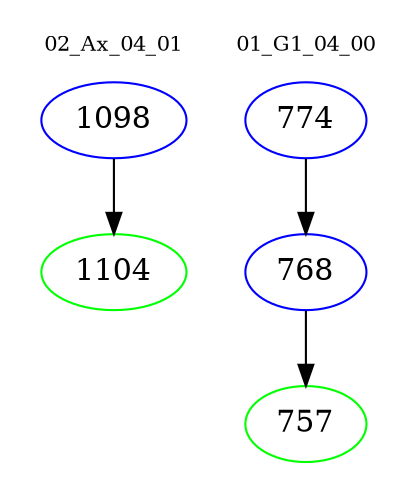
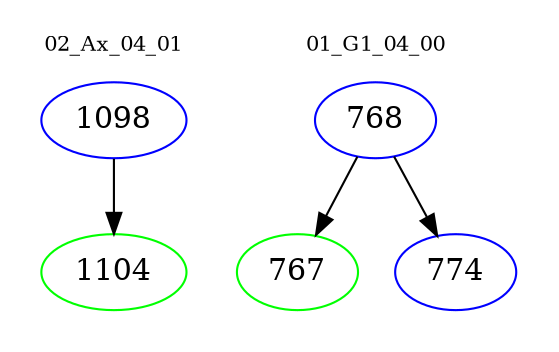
  digraph {
    node [color=blue]
    edge [color=black]
    n1 [label=1098]
    n2 [color=green label=1104]
    n3 [label=768]
-   n4 [color=green label=757]
+   n4 [color=green label=767]
    n5 [label=774]
    subgraph cluster_1 {
      color=white
      fontsize=10
      label="02_Ax_04_01"
      n1
      n2
    }
    subgraph cluster_2 {
      color=white
      fontsize=10
      label="01_G1_04_00"
      n3
      n4
      n5
    }
    n1 -> n2
    n3 -> n4
-   n5 -> n3
+   n3 -> n5
  }
